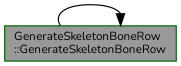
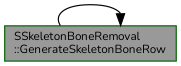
  digraph {
    rankdir=RL
    fontname=Nunito
-   n1 [color=darkgreen fillcolor=grey60 fontcolor=black fontname=Nunito fontsize=10 height=0.2 label="GenerateSkeletonBoneRow\l::GenerateSkeletonBoneRow" shape=box style=filled width=0.4]
+   n1 [color=darkgreen fillcolor=grey60 fontcolor=black fontname=Nunito fontsize=10 height=0.2 label="SSkeletonBoneRemoval\l::GenerateSkeletonBoneRow" shape=box style=filled width=0.4]
    n1 -> n1 [color=black dir=back fontname=Nunito fontsize=10 labelfontname=Helvetica labelfontsize=10 style=solid]
  }
